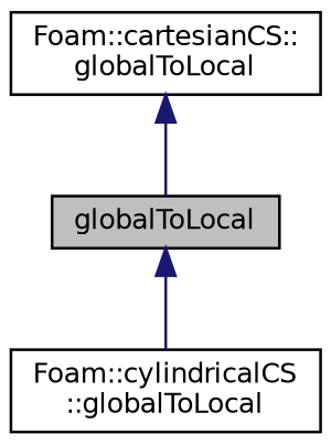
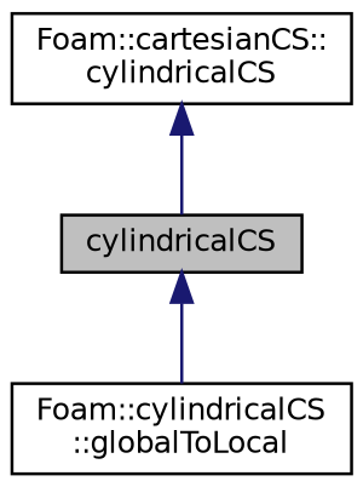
  digraph {
    rankdir=TB
    node [color=black fontname=Helvetica fontsize=10 shape=record]
    edge [color=midnightblue dir=back fontname=Helvetica fontsize=10 labelfontname=Helvetica labelfontsize=10 style=solid]
-   n1 [fillcolor=grey75 fontcolor=black height=0.2 label=globalToLocal style=filled width=0.4]
+   n1 [fillcolor=grey75 fontcolor=black height=0.2 label=cylindricalCS style=filled width=0.4]
    n2 [height=0.2 label="Foam::cylindricalCS\l::globalToLocal" width=0.4]
-   n3 [height=0.2 label="Foam::cartesianCS::\lglobalToLocal" width=0.4]
+   n3 [height=0.2 label="Foam::cartesianCS::\lcylindricalCS" width=0.4]
    n1 -> n2
    n3 -> n1
  }
